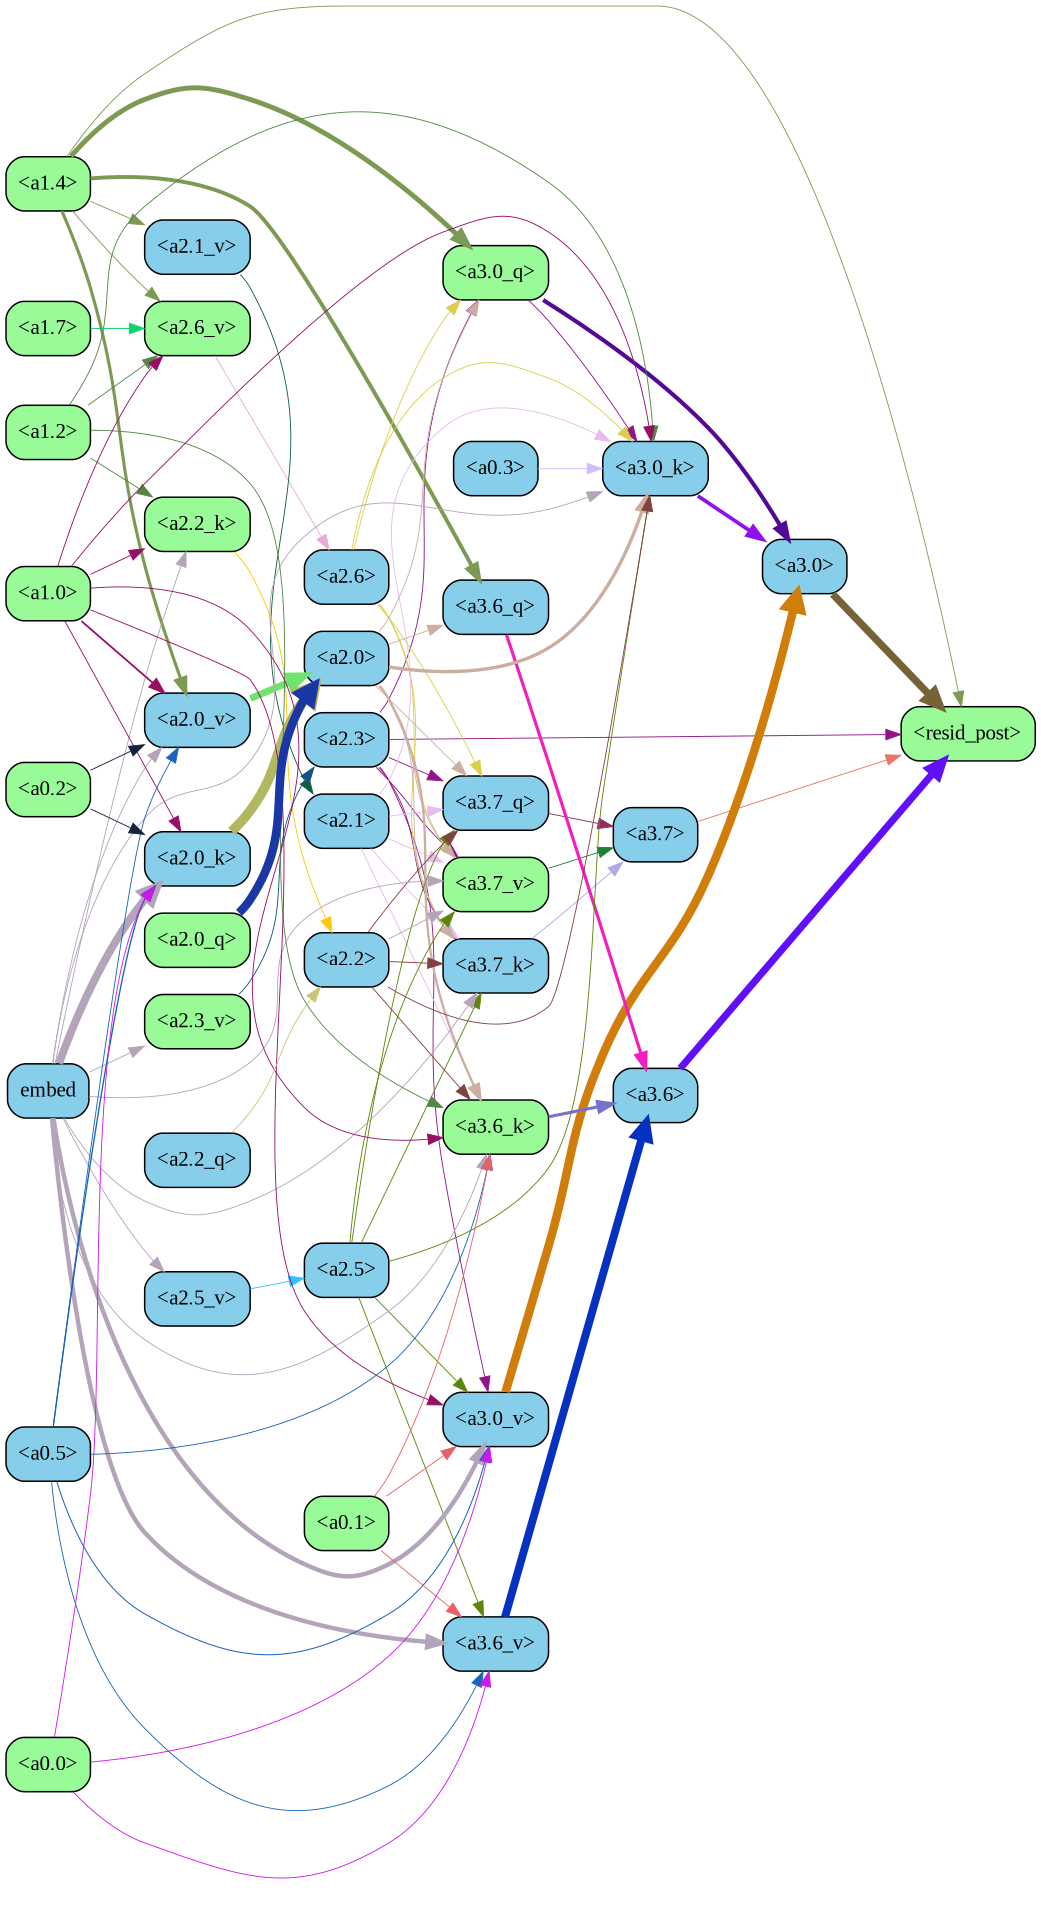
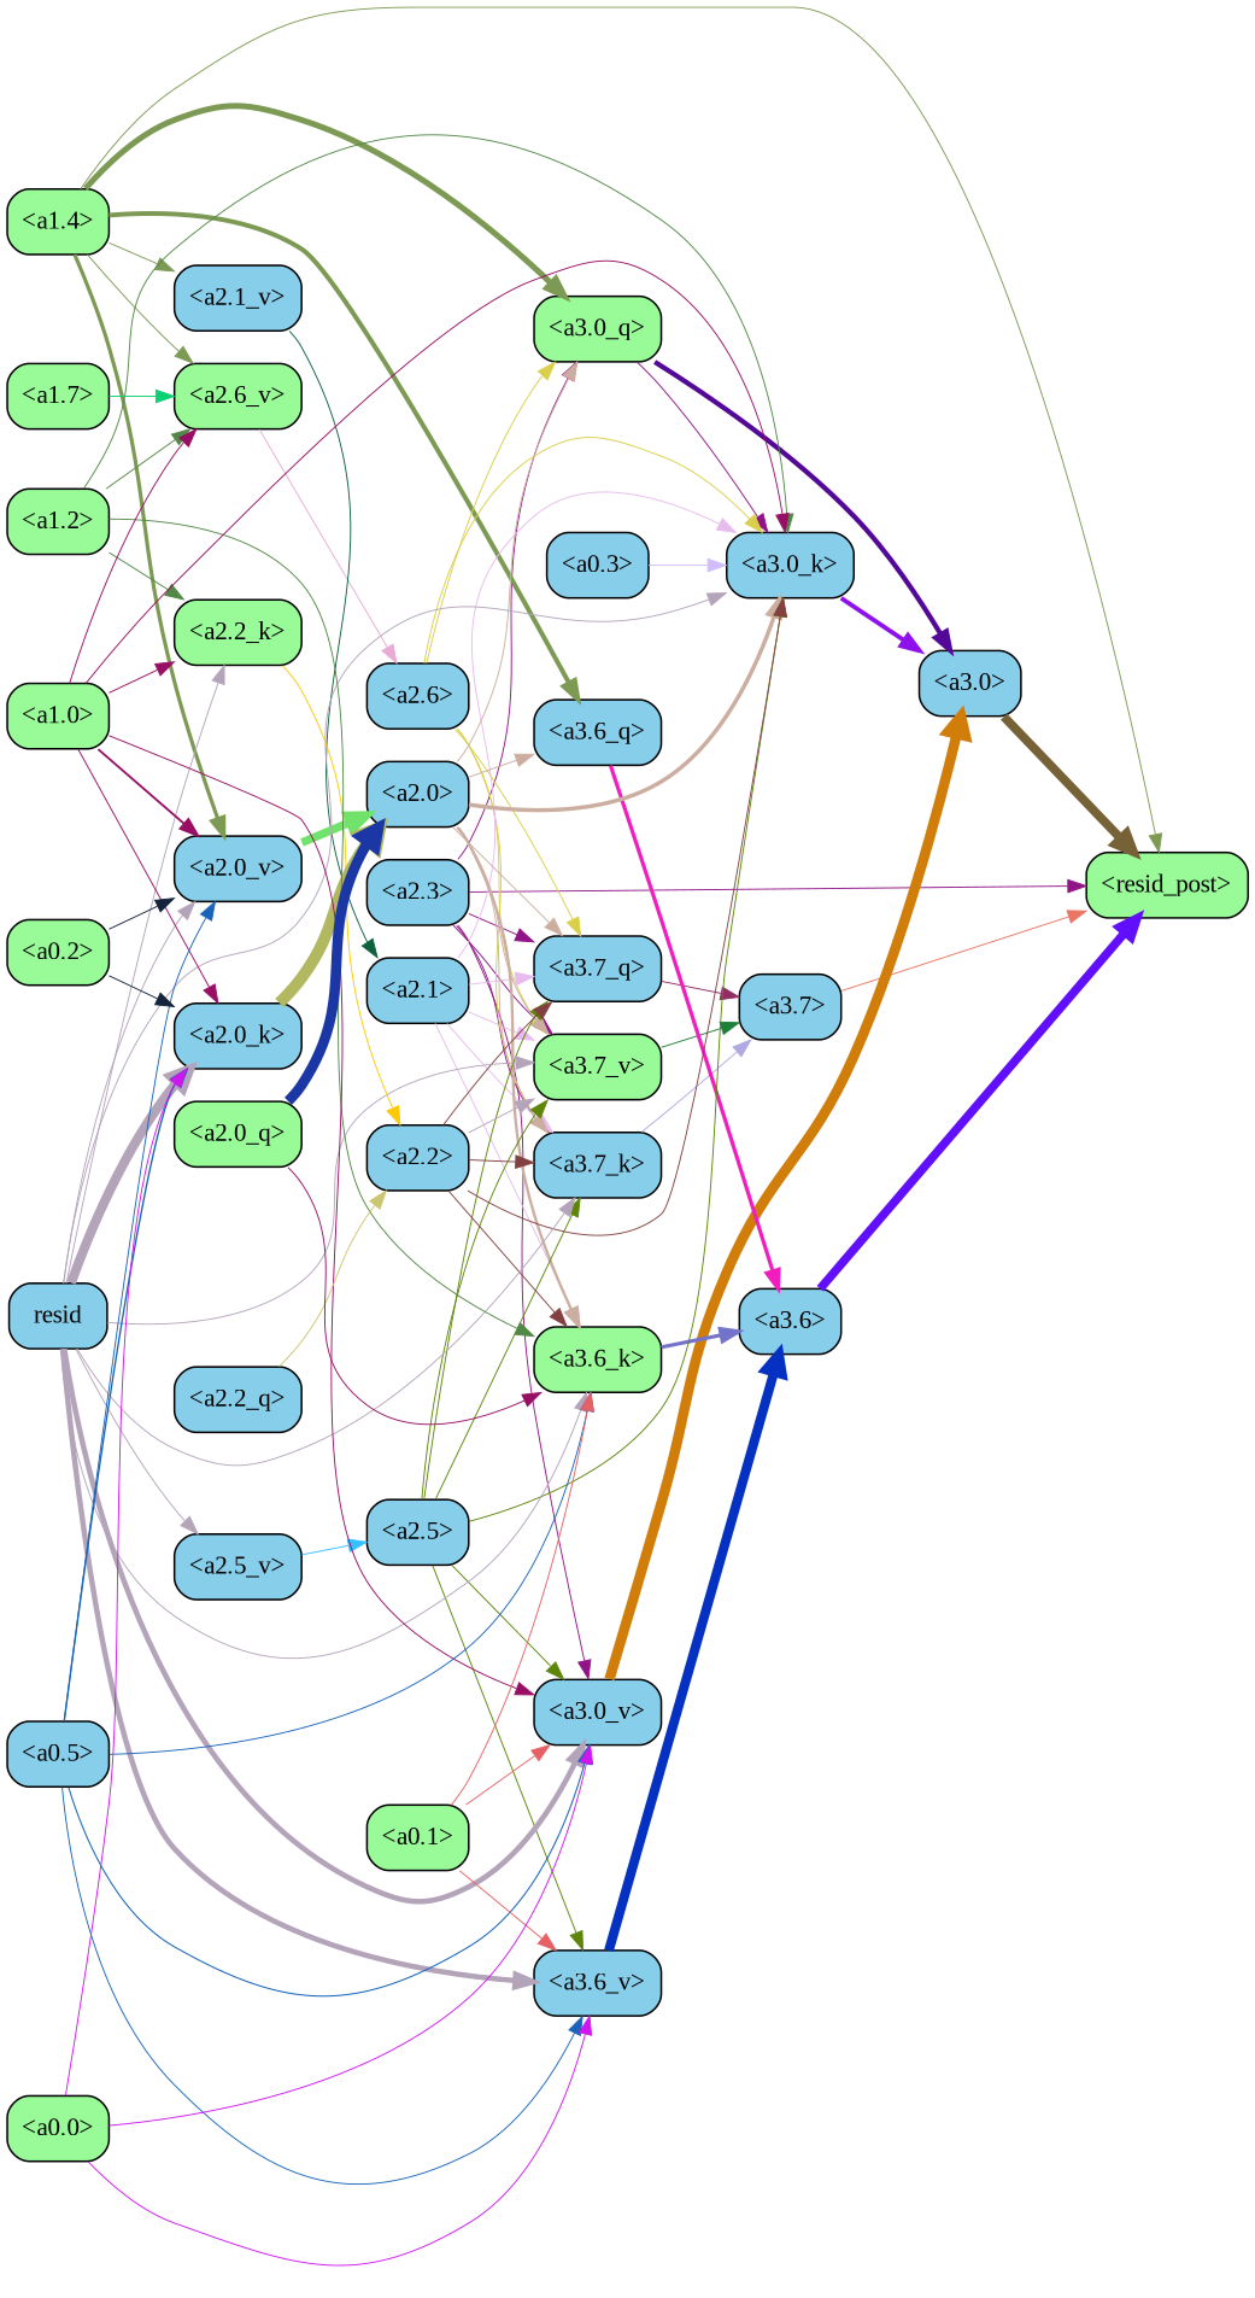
  strict digraph {
    fontname="Liberation Serif"
    rankdir=LR
    splines=true
    node [color=black fillcolor=skyblue fontname="Liberation Serif" shape=box style="filled, rounded"]
    edge [color="#b4a4ba" fontname="Liberation Serif" penwidth=0.6]
    "<resid_post>" [fillcolor=palegreen]
    "<a3.7>"
    "<a3.6>"
    "<a3.0>"
    "<a2.3>"
    "<a3.7_q>"
    "<a3.0_q>" [fillcolor=palegreen]
    "<a3.7_k>"
    "<a3.7_v>" [fillcolor=palegreen]
    "<a3.0_v>"
    "<a3.0_k>"
    "<a1.4>" [fillcolor=palegreen]
    "<a3.6_q>"
    "<a2.6_v>" [fillcolor=palegreen]
    "<a2.1_v>"
    "<a2.0_v>"
    "<a2.6>"
    "<a2.1>"
    "<a2.0>"
    "<a3.6_k>" [fillcolor=palegreen]
    "<a3.6_v>"
    "<a2.5>"
    "<a2.2>"
-   embed
+   embed [label=resid]
    "<a2.2_k>" [fillcolor=palegreen]
    "<a2.0_k>"
    "<a2.5_v>"
-   "<a2.3_v>" [fillcolor=palegreen]
    "<a1.2>" [fillcolor=palegreen]
    "<a1.0>" [fillcolor=palegreen]
    "<a0.5>"
    "<a0.1>" [fillcolor=palegreen]
    "<a0.3>"
    "<a0.0>" [fillcolor=palegreen]
    "<a2.2_q>"
    "<a2.0_q>" [fillcolor=palegreen]
    "<a0.2>" [fillcolor=palegreen]
    "<a1.7>" [fillcolor=palegreen]
    "<a3.7>" -> "<resid_post>" [color="#e97563"]
    "<a3.6>" -> "<resid_post>" [color="#610efb" penwidth=4.753257989883423]
    "<a3.0>" -> "<resid_post>" [color="#776137" penwidth=4.90053927898407]
    "<a2.3>" -> "<resid_post>" [color="#901486"]
    "<a2.3>" -> "<a3.7_q>" [color="#901486"]
    "<a2.3>" -> "<a3.0_q>" [color="#901486"]
    "<a2.3>" -> "<a3.7_k>" [color="#901486"]
    "<a2.3>" -> "<a3.7_v>" [color="#901486"]
    "<a2.3>" -> "<a3.0_v>" [color="#901486"]
    "<a3.7_q>" -> "<a3.7>" [color="#912d62"]
    "<a3.0_q>" -> "<a3.0>" [color="#540898" penwidth=2.7421876192092896]
    "<a3.0_q>" -> "<a3.0_k>" [color="#901486"]
    "<a3.7_k>" -> "<a3.7>" [color="#b0a8e3"]
    "<a3.7_v>" -> "<a3.7>" [color="#1d7f38"]
    "<a3.0_v>" -> "<a3.0>" [color="#d17d0a" penwidth=5.652270674705505]
    "<a3.0_k>" -> "<a3.0>" [color="#8e11ed" penwidth=2.476402521133423]
    "<a1.4>" -> "<resid_post>" [color="#7d9a54"]
    "<a1.4>" -> "<a3.0_q>" [color="#7d9a54" penwidth=3.2779015004634857]
    "<a1.4>" -> "<a3.6_q>" [color="#7d9a54" penwidth=2.6043437719345093]
    "<a1.4>" -> "<a2.6_v>" [color="#7d9a54"]
    "<a1.4>" -> "<a2.1_v>" [color="#7d9a54"]
    "<a1.4>" -> "<a2.0_v>" [color="#7d9a54" penwidth=2.089712530374527]
    "<a3.6_q>" -> "<a3.6>" [color="#f21dbe" penwidth=2.091020345687866]
    "<a2.6_v>" -> "<a2.6>" [color="#e8abd5"]
    "<a2.1_v>" -> "<a2.1>" [color="#0e603d"]
    "<a2.0_v>" -> "<a2.0>" [color="#71e36c" penwidth=4.569358706474304]
    "<a2.6>" -> "<a3.7_q>" [color="#dacf4a"]
    "<a2.6>" -> "<a3.0_q>" [color="#dacf4a"]
    "<a2.6>" -> "<a3.7_k>" [color="#dacf4a"]
    "<a2.6>" -> "<a3.7_v>" [color="#dacf4a"]
    "<a2.6>" -> "<a3.0_k>" [color="#dacf4a"]
    "<a2.1>" -> "<a3.7_q>" [color="#e7bbed"]
    "<a2.1>" -> "<a3.7_k>" [color="#e7bbed"]
    "<a2.1>" -> "<a3.7_v>" [color="#e7bbed"]
    "<a2.1>" -> "<a3.0_k>" [color="#e7bbed"]
    "<a2.1>" -> "<a3.6_k>" [color="#e7bbed"]
    "<a2.0>" -> "<a3.7_q>" [color="#ccaea0"]
    "<a2.0>" -> "<a3.0_q>" [color="#ccaea0"]
    "<a2.0>" -> "<a3.7_k>" [color="#ccaea0"]
    "<a2.0>" -> "<a3.7_v>" [color="#ccaea0"]
    "<a2.0>" -> "<a3.0_k>" [color="#ccaea0" penwidth=2.2551413774490356]
    "<a2.0>" -> "<a3.6_q>" [color="#ccaea0"]
    "<a2.0>" -> "<a3.6_k>" [color="#ccaea0" penwidth=1.5290023684501648]
    "<a3.6_k>" -> "<a3.6>" [color="#7473cc" penwidth=2.048597991466522]
    "<a3.6_v>" -> "<a3.6>" [color="#0531c2" penwidth=5.2550448179244995]
    "<a2.5>" -> "<a3.7_q>" [color="#5c8509"]
    "<a2.5>" -> "<a3.7_k>" [color="#5c8509"]
    "<a2.5>" -> "<a3.7_v>" [color="#5c8509"]
    "<a2.5>" -> "<a3.0_v>" [color="#5c8509"]
    "<a2.5>" -> "<a3.0_k>" [color="#5c8509"]
    "<a2.5>" -> "<a3.6_v>" [color="#5c8509"]
    "<a2.2>" -> "<a3.7_q>" [color="#824140"]
    "<a2.2>" -> "<a3.7_k>" [color="#824140"]
    "<a2.2>" -> "<a3.7_v>"
    "<a2.2>" -> "<a3.0_k>" [color="#824140"]
    "<a2.2>" -> "<a3.6_k>" [color="#824140"]
    embed -> "<a3.7_k>"
    embed -> "<a3.7_v>"
    embed -> "<a3.0_v>" [penwidth=2.972973108291626]
    embed -> "<a3.0_k>"
    embed -> "<a2.0_v>"
    embed -> "<a3.6_k>"
    embed -> "<a3.6_v>" [penwidth=2.9556376338005066]
    embed -> "<a2.2_k>"
    embed -> "<a2.0_k>" [penwidth=5.233989953994751]
    embed -> "<a2.5_v>"
-   embed -> "<a2.3_v>"
    "<a2.2_k>" -> "<a2.2>" [color="#fcc908"]
    "<a2.0_k>" -> "<a2.0>" [color="#b1b860" penwidth=6.450865745544434]
    "<a2.5_v>" -> "<a2.5>" [color="#35c0ff"]
-   "<a2.3_v>" -> "<a2.3>" [color="#115380"]
    "<a1.2>" -> "<a3.0_k>" [color="#528846"]
    "<a1.2>" -> "<a2.6_v>" [color="#528846"]
    "<a1.2>" -> "<a3.6_k>" [color="#528846"]
    "<a1.2>" -> "<a2.2_k>" [color="#528846"]
    "<a1.0>" -> "<a3.0_v>" [color="#970e64"]
    "<a1.0>" -> "<a3.0_k>" [color="#970e64"]
    "<a1.0>" -> "<a2.6_v>" [color="#970e64"]
    "<a1.0>" -> "<a2.0_v>" [color="#970e64" penwidth=1.1915444135665894]
-   "<a1.0>" -> "<a3.6_k>" [color="#970e64"]
+   "<a2.0_q>" -> "<a3.6_k>" [color="#970e64"]
    "<a1.0>" -> "<a2.2_k>" [color="#970e64"]
    "<a1.0>" -> "<a2.0_k>" [color="#970e64"]
    "<a0.5>" -> "<a3.0_v>" [color="#1964ba" penwidth=0.6790935099124908]
    "<a0.5>" -> "<a2.0_v>" [color="#1964ba"]
    "<a0.5>" -> "<a3.6_k>" [color="#1964ba"]
    "<a0.5>" -> "<a3.6_v>" [color="#1964ba"]
    "<a0.5>" -> "<a2.0_k>" [color="#1964ba" penwidth=0.8868831396102905]
    "<a0.1>" -> "<a3.0_v>" [color="#e66166"]
    "<a0.1>" -> "<a3.6_k>" [color="#e66166"]
    "<a0.1>" -> "<a3.6_v>" [color="#e66166"]
    "<a0.3>" -> "<a3.0_k>" [color="#d1bdfd"]
    "<a0.0>" -> "<a3.0_v>" [color="#cd17ee"]
    "<a0.0>" -> "<a3.6_v>" [color="#cd17ee"]
    "<a0.0>" -> "<a2.0_k>" [color="#cd17ee"]
    "<a2.2_q>" -> "<a2.2>" [color="#cbc571"]
    "<a2.0_q>" -> "<a2.0>" [color="#1a37a5" penwidth=5.6763341426849365]
    "<a0.2>" -> "<a2.0_v>" [color="#15243c"]
    "<a0.2>" -> "<a2.0_k>" [color="#15243c"]
    "<a1.7>" -> "<a2.6_v>" [color="#0cd171"]
  }
